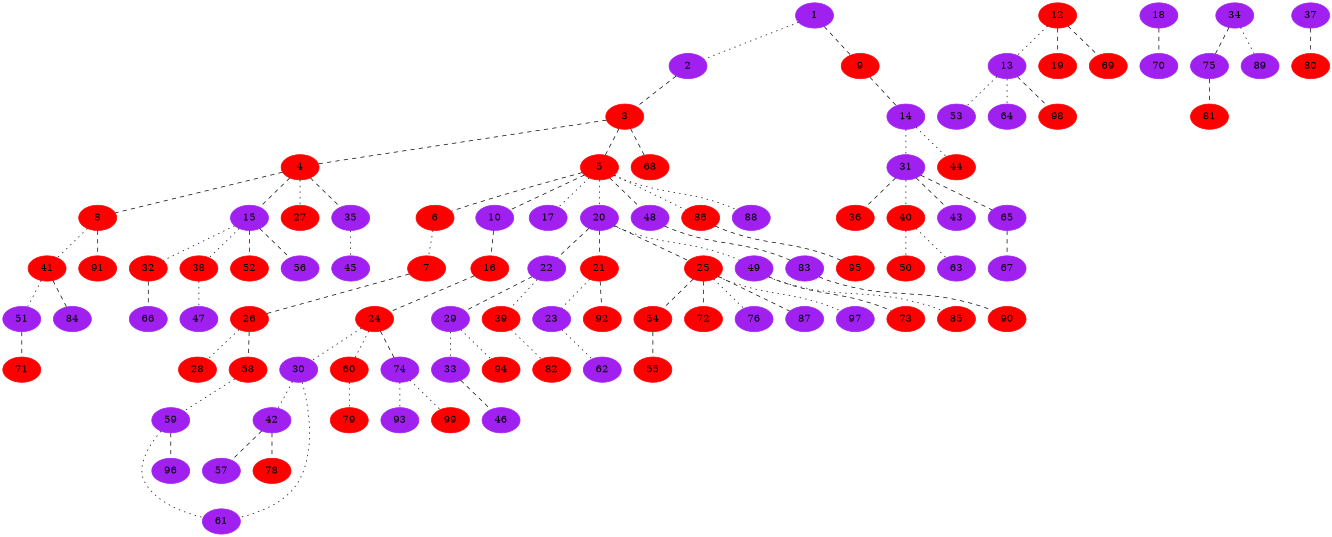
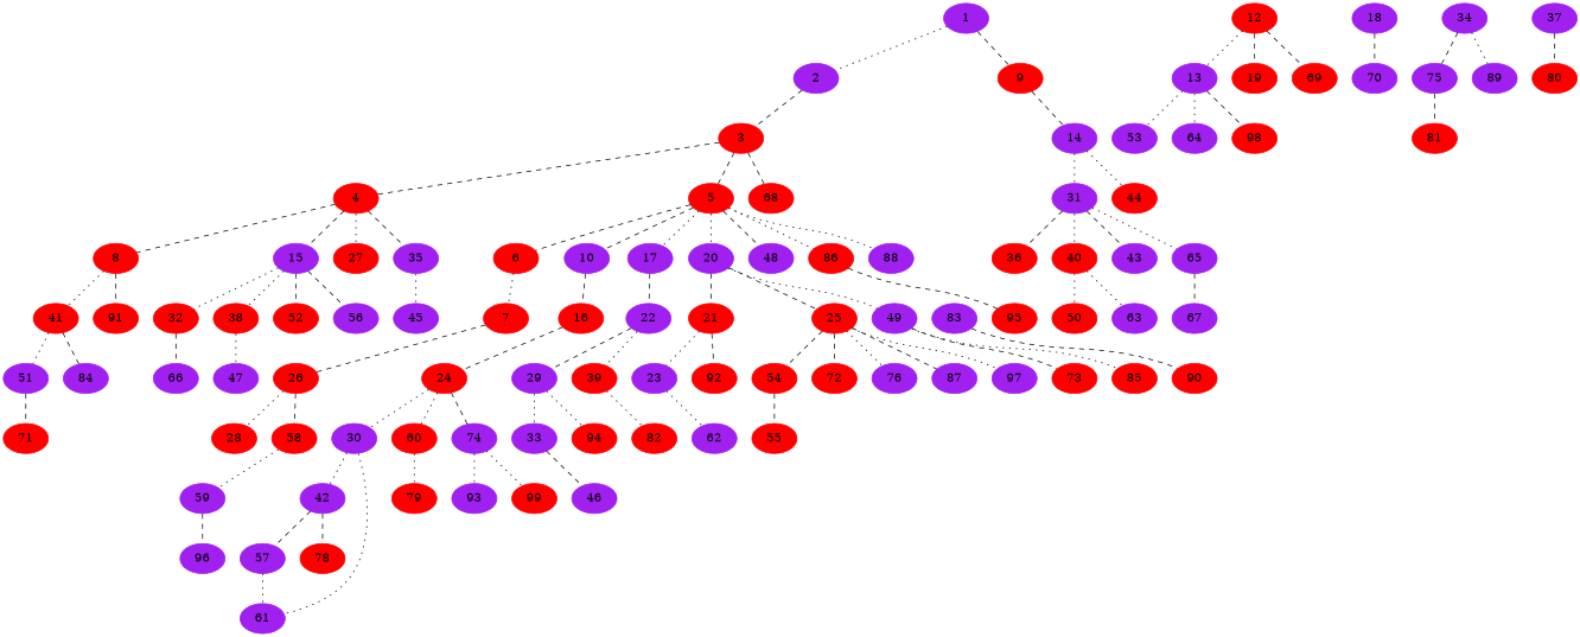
  graph {
    node [color=purple style=filled]
    edge [style=dashed]
    1
    2
    9 [color=red]
    3 [color=red]
    14
    4 [color=red]
    5 [color=red]
    68 [color=red]
    8 [color=red]
    15
    27 [color=red]
    35
    6 [color=red]
    10
    17
    20
    48
    86 [color=red]
    88
    41 [color=red]
    91 [color=red]
    32 [color=red]
    38 [color=red]
    52 [color=red]
    56
    45
    7 [color=red]
    16 [color=red]
    21 [color=red]
    22
    25 [color=red]
    49
    83
    95 [color=red]
    26 [color=red]
    28 [color=red]
    58 [color=red]
    51
    84
    31
    44 [color=red]
    24 [color=red]
    12 [color=red]
    13
    19 [color=red]
    69 [color=red]
    53
    64
    98 [color=red]
    36 [color=red]
    40 [color=red]
    43
    65
    66
    47
    30
    60 [color=red]
    74
    18
    70
    23
    92 [color=red]
    29
    39 [color=red]
    54 [color=red]
    72 [color=red]
    76
    87
    97
    73 [color=red]
    85 [color=red]
    62
    33
    94 [color=red]
    82 [color=red]
    42
    61
    79 [color=red]
    93
    99 [color=red]
    55 [color=red]
    59
    46
    34
    75
    89
    80 [color=red]
    37
    57
    78 [color=red]
    50 [color=red]
    63
    67
    81 [color=red]
    71 [color=red]
    90 [color=red]
    96
    1 -- 2 [style=dotted]
    1 -- 9
    2 -- 3
    9 -- 14
    3 -- 4
    3 -- 5
    3 -- 68
    14 -- 31 [style=dotted]
    14 -- 44 [style=dotted]
    4 -- 8
    4 -- 15
    4 -- 27 [style=dotted]
    4 -- 35
    5 -- 6
    5 -- 10
    5 -- 17 [style=dotted]
    5 -- 20 [style=dotted]
    5 -- 48
    5 -- 86 [style=dotted]
    5 -- 88 [style=dotted]
    8 -- 41 [style=dotted]
    8 -- 91
    15 -- 32 [style=dotted]
    15 -- 38 [style=dotted]
    15 -- 52
    15 -- 56
    35 -- 45 [style=dotted]
    6 -- 7 [style=dotted]
    10 -- 16
    20 -- 21
-   20 -- 22
+   17 -- 22
    20 -- 25
    20 -- 49 [style=dotted]
-   48 -- 83
    86 -- 95
    41 -- 51 [style=dotted]
    41 -- 84
    32 -- 66
    38 -- 47 [style=dotted]
    7 -- 26
    16 -- 24
    21 -- 23 [style=dotted]
    21 -- 92
    22 -- 29
    22 -- 39 [style=dotted]
    25 -- 54
    25 -- 72
    25 -- 76 [style=dotted]
    25 -- 87
    25 -- 97 [style=dotted]
    49 -- 73
    49 -- 85 [style=dotted]
    83 -- 90
    26 -- 28 [style=dotted]
    26 -- 58
    58 -- 59 [style=dotted]
    51 -- 71
    31 -- 36
    31 -- 40 [style=dotted]
    31 -- 43
-   31 -- 65
+   31 -- 65 [style=dotted]
    24 -- 30 [style=dotted]
    24 -- 60 [style=dotted]
    24 -- 74
    12 -- 13 [style=dotted]
    12 -- 19
    12 -- 69
    13 -- 53 [style=dotted]
    13 -- 64 [style=dotted]
    13 -- 98
    40 -- 50 [style=dotted]
    40 -- 63 [style=dotted]
    65 -- 67
    30 -- 42 [style=dotted]
    30 -- 61 [style=dotted]
    60 -- 79 [style=dotted]
    74 -- 93 [style=dotted]
    74 -- 99 [style=dotted]
    18 -- 70
    23 -- 62 [style=dotted]
    29 -- 33 [style=dotted]
    29 -- 94 [style=dotted]
    39 -- 82 [style=dotted]
    54 -- 55
    33 -- 46
    42 -- 57
    42 -- 78
-   59 -- 61 [style=dotted]
+   57 -- 61 [style=dotted]
    59 -- 96
    34 -- 75
    34 -- 89 [style=dotted]
    75 -- 81
    37 -- 80
  }
